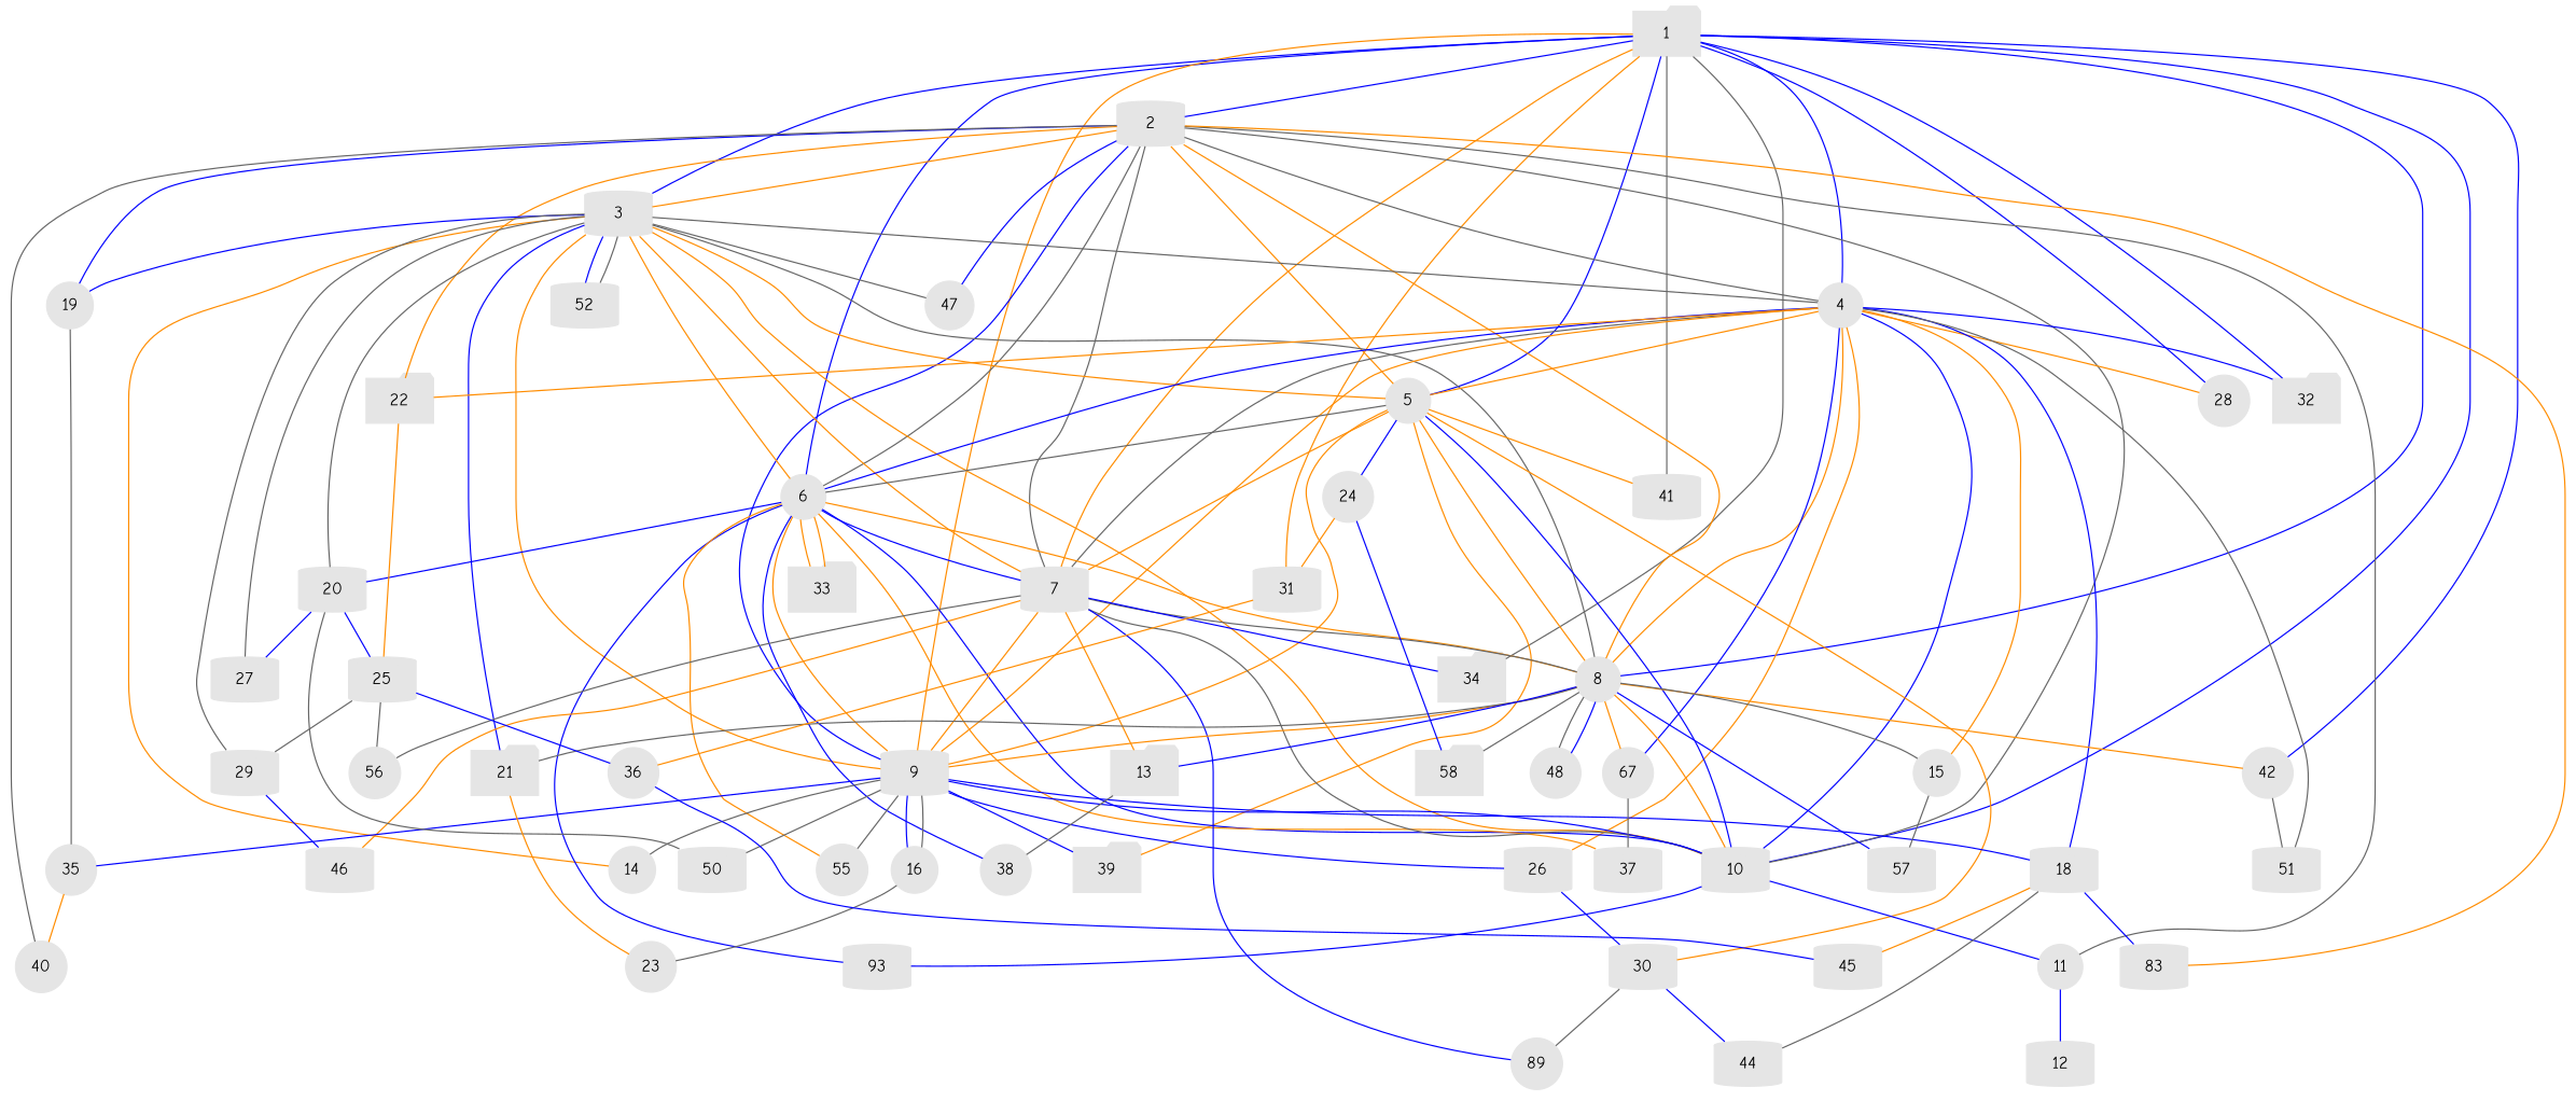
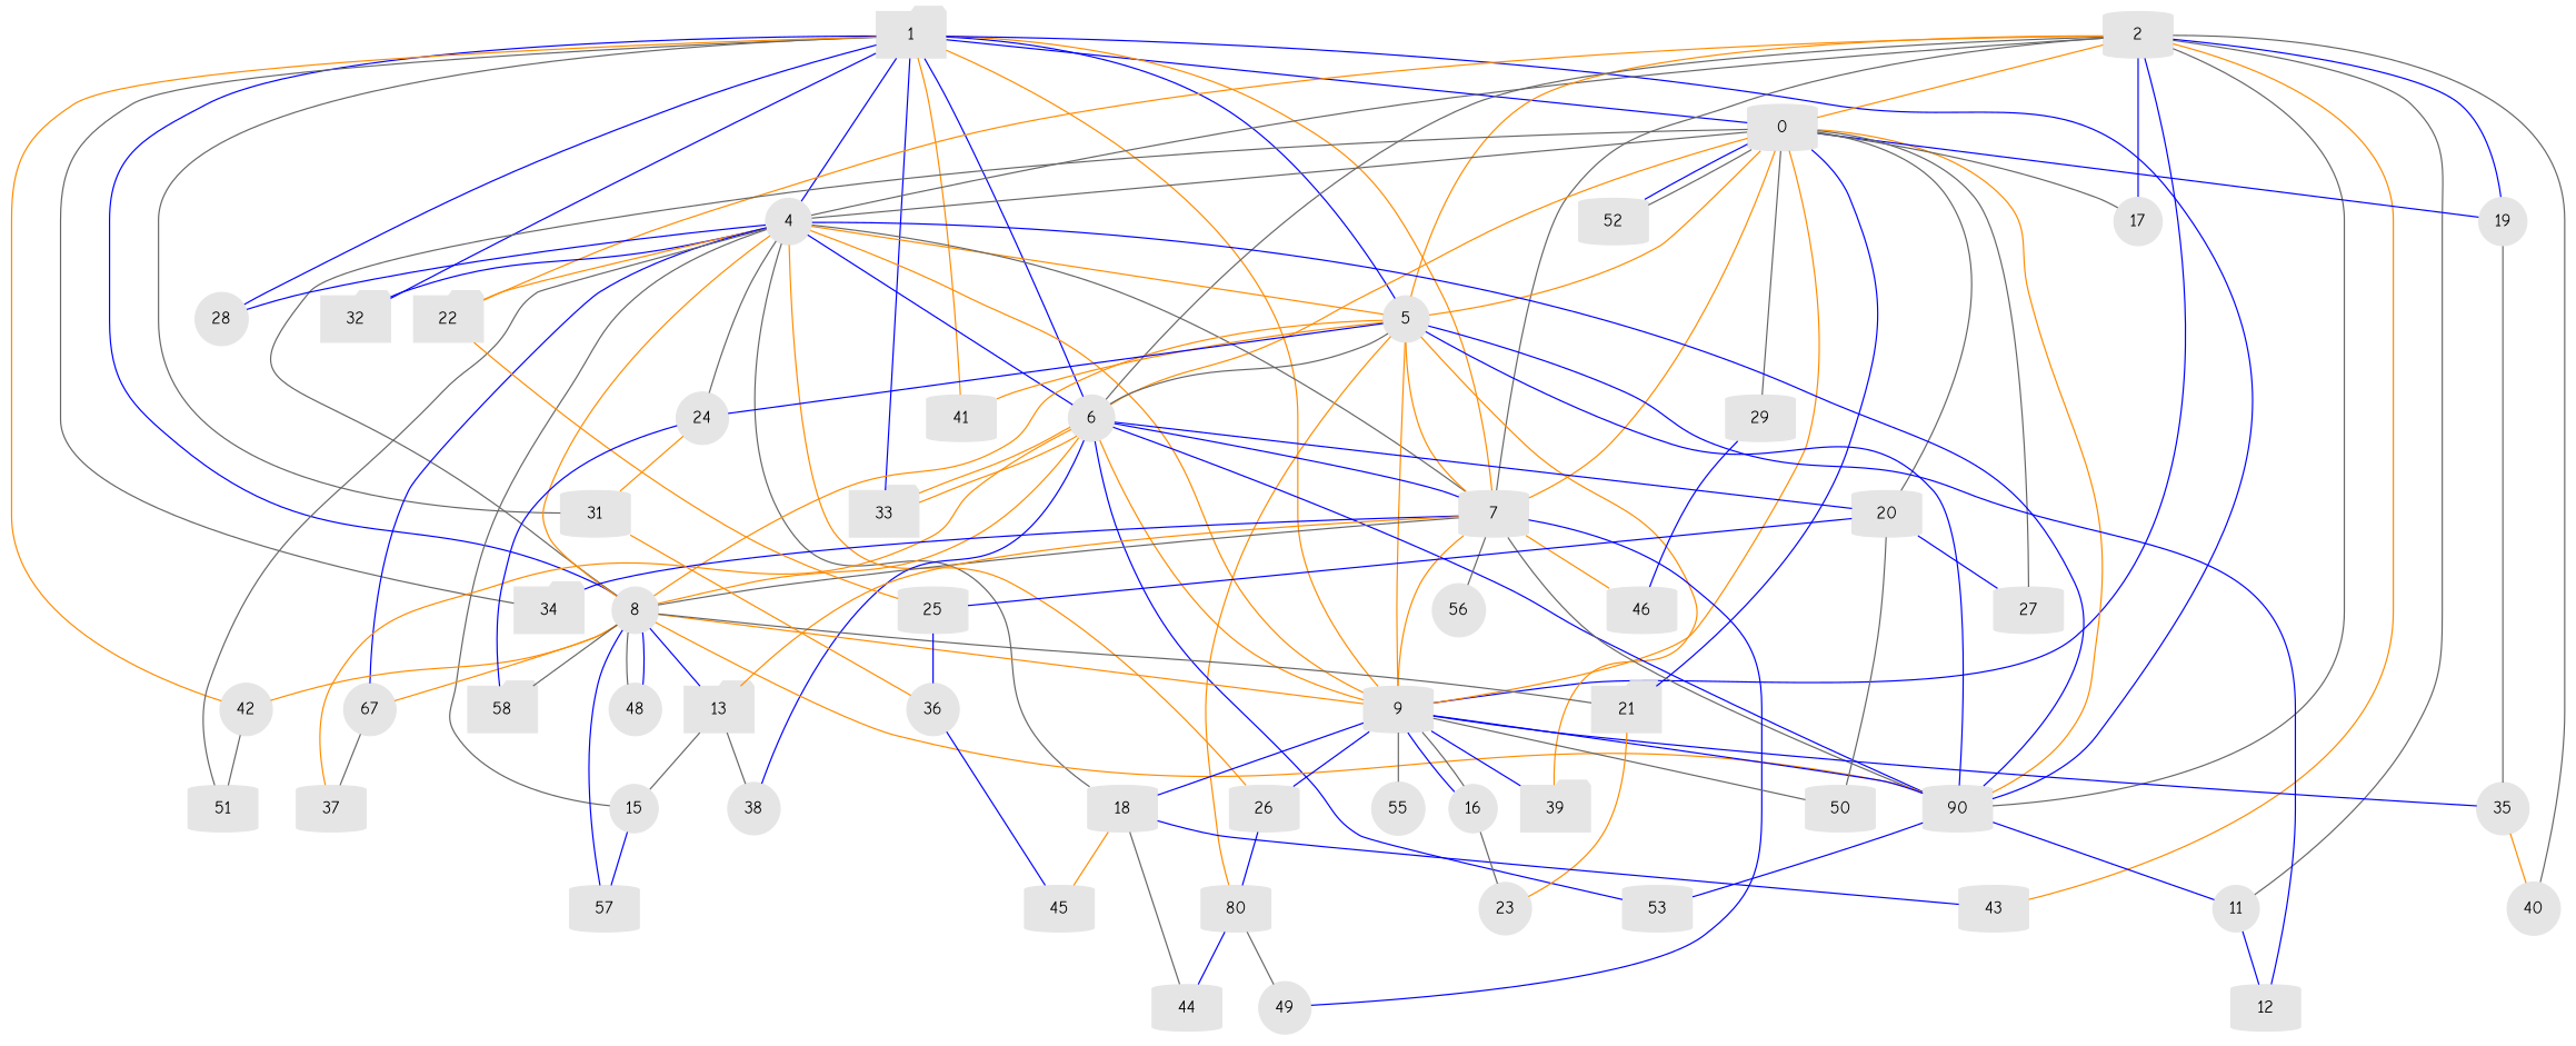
  graph {
    fontname="Comic Neue"
    node [color=gray90 fontname="Comic Neue" shape=cylinder style=filled]
    edge [color=blue fontname="Comic Neue"]
    1 [shape=folder]
    2
-   3
+   3 [label=0]
    4 [shape=circle]
    5 [shape=circle]
    6 [shape=circle]
    7
    8 [shape=circle]
    9
-   10
+   10 [label=90]
    28 [shape=circle]
    31
    32 [shape=folder]
    34 [shape=folder]
    41
    42 [shape=circle]
    11 [shape=circle]
    19 [shape=circle]
    22 [shape=folder]
    40 [shape=circle]
-   43 [label=83]
-   47 [shape=circle]
-   14 [shape=circle]
+   43
+   47 [shape=circle label=17]
    20
    21 [shape=folder]
    27
    29
    52
    15 [shape=circle]
    n30 [label=67 shape=circle]
    18
    24 [shape=circle]
    26
    51
    12
-   30
+   30 [label=80]
    39 [shape=folder]
    33 [shape=folder]
    37
    38 [shape=circle]
-   53 [label=93]
+   53
    55 [shape=circle]
    13 [shape=folder]
    46
-   49 [shape=circle label=89]
+   49 [shape=circle]
    56 [shape=circle]
    48 [shape=circle]
    57
    58 [shape=folder]
    16 [shape=circle]
    35 [shape=circle]
    50
    36 [shape=circle]
    25
    23 [shape=circle]
    44
    45
-   1 -- 2
+   1 -- 33
    1 -- 3
    1 -- 4
    1 -- 5
    1 -- 6
    1 -- 7 [color=darkorange]
    1 -- 8
    1 -- 9 [color=darkorange]
    1 -- 10
    1 -- 28
-   1 -- 31 [color=darkorange]
+   1 -- 31 [color=gray40]
    1 -- 32
    1 -- 34 [color=gray40]
-   1 -- 41 [color=gray40]
-   1 -- 42
+   1 -- 41 [color=darkorange]
+   1 -- 42 [color=darkorange]
    2 -- 3 [color=darkorange]
    2 -- 4 [color=gray40]
    2 -- 5 [color=darkorange]
    2 -- 6 [color=gray40]
    2 -- 7 [color=gray40]
-   2 -- 8 [color=darkorange]
    2 -- 9
    2 -- 10 [color=gray40]
    2 -- 11 [color=gray40]
    2 -- 19
    2 -- 22 [color=darkorange]
    2 -- 40 [color=gray40]
    2 -- 43 [color=darkorange]
    2 -- 47
    3 -- 4 [color=gray40]
    3 -- 5 [color=darkorange]
    3 -- 6 [color=darkorange]
    3 -- 7 [color=darkorange]
    3 -- 8 [color=gray40]
    3 -- 9 [color=darkorange]
    3 -- 10 [color=darkorange]
    3 -- 19
    3 -- 47 [color=gray40]
-   3 -- 14 [color=darkorange]
    3 -- 20 [color=gray40]
    3 -- 21
    3 -- 27 [color=gray40]
    3 -- 29 [color=gray40]
    3 -- 52
    3 -- 52 [color=gray40]
    4 -- 5 [color=darkorange]
    4 -- 6
    4 -- 7 [color=gray40]
    4 -- 8 [color=darkorange]
    4 -- 9 [color=darkorange]
    4 -- 10
-   4 -- 28 [color=darkorange]
+   4 -- 28
    4 -- 32
    4 -- 22 [color=darkorange]
-   4 -- 15 [color=darkorange]
+   4 -- 15 [color=gray40]
    4 -- n30
-   4 -- 18
+   4 -- 18 [color=gray40]
+   4 -- 24 [color=gray40]
    4 -- 26 [color=darkorange]
    4 -- 51 [color=gray40]
    5 -- 6 [color=gray40]
    5 -- 7 [color=darkorange]
    5 -- 8 [color=darkorange]
    5 -- 9 [color=darkorange]
    5 -- 10
    5 -- 41 [color=darkorange]
    5 -- 24
+   5 -- 12
    5 -- 30 [color=darkorange]
    5 -- 39 [color=darkorange]
    6 -- 7
    6 -- 8 [color=darkorange]
    6 -- 9 [color=darkorange]
    6 -- 10
    6 -- 20
    6 -- 33 [color=darkorange]
    6 -- 33 [color=darkorange]
    6 -- 37 [color=darkorange]
    6 -- 38
    6 -- 53
-   6 -- 55 [color=darkorange]
    7 -- 8 [color=gray40]
    7 -- 9 [color=darkorange]
    7 -- 10 [color=gray40]
    7 -- 34
    7 -- 13 [color=darkorange]
    7 -- 46 [color=darkorange]
    7 -- 49
    7 -- 56 [color=gray40]
    8 -- 9 [color=darkorange]
    8 -- 10 [color=darkorange]
    8 -- 42 [color=darkorange]
    8 -- 21 [color=gray40]
-   8 -- 15 [color=gray40]
+   13 -- 15 [color=gray40]
    8 -- n30 [color=darkorange]
    8 -- 13
    8 -- 48 [color=gray40]
    8 -- 48
    8 -- 57
    8 -- 58 [color=gray40]
    9 -- 10
-   9 -- 14 [color=gray40]
    9 -- 18
    9 -- 26
    9 -- 39
    9 -- 55 [color=gray40]
    9 -- 16
    9 -- 16 [color=gray40]
    9 -- 35
    9 -- 50 [color=gray40]
    10 -- 11
    10 -- 53
    31 -- 36 [color=darkorange]
    42 -- 51 [color=gray40]
    11 -- 12
    19 -- 35 [color=gray40]
    22 -- 25 [color=darkorange]
    20 -- 27
    20 -- 50 [color=gray40]
    20 -- 25
    21 -- 23 [color=darkorange]
    29 -- 46
-   15 -- 57 [color=gray40]
+   15 -- 57
    n30 -- 37 [color=gray40]
    18 -- 43
    18 -- 44 [color=gray40]
    18 -- 45 [color=darkorange]
    24 -- 31 [color=darkorange]
    24 -- 58
    26 -- 30
    30 -- 49 [color=gray40]
    30 -- 44
    13 -- 38 [color=gray40]
    16 -- 23 [color=gray40]
    35 -- 40 [color=darkorange]
    36 -- 45
-   25 -- 29 [color=gray40]
-   25 -- 56 [color=gray40]
    25 -- 36
  }
